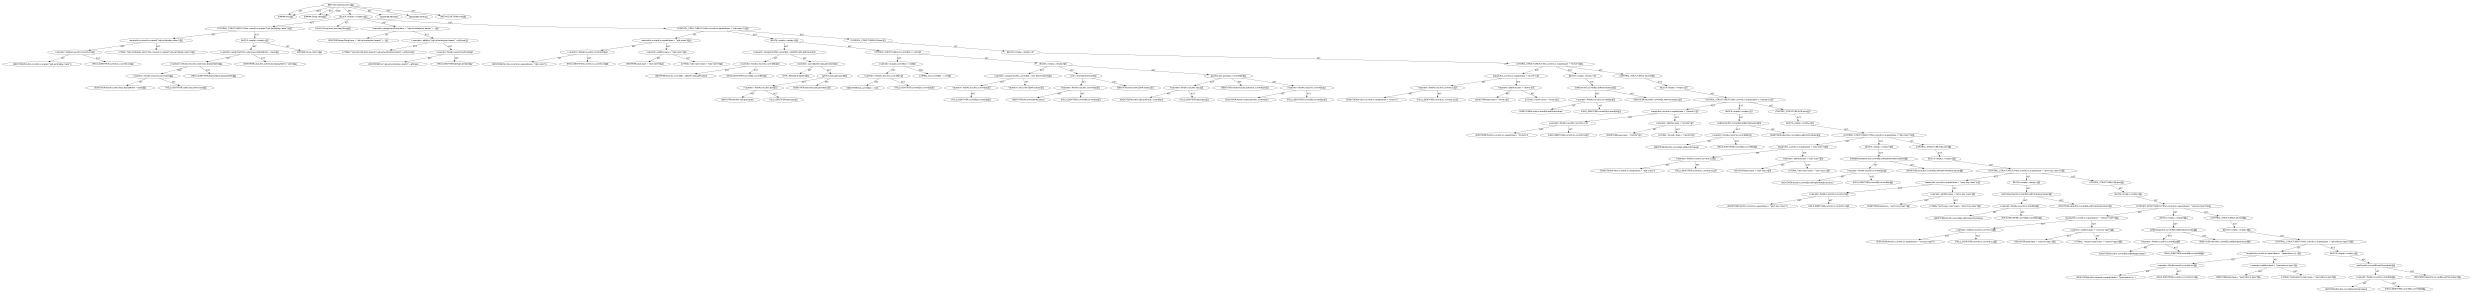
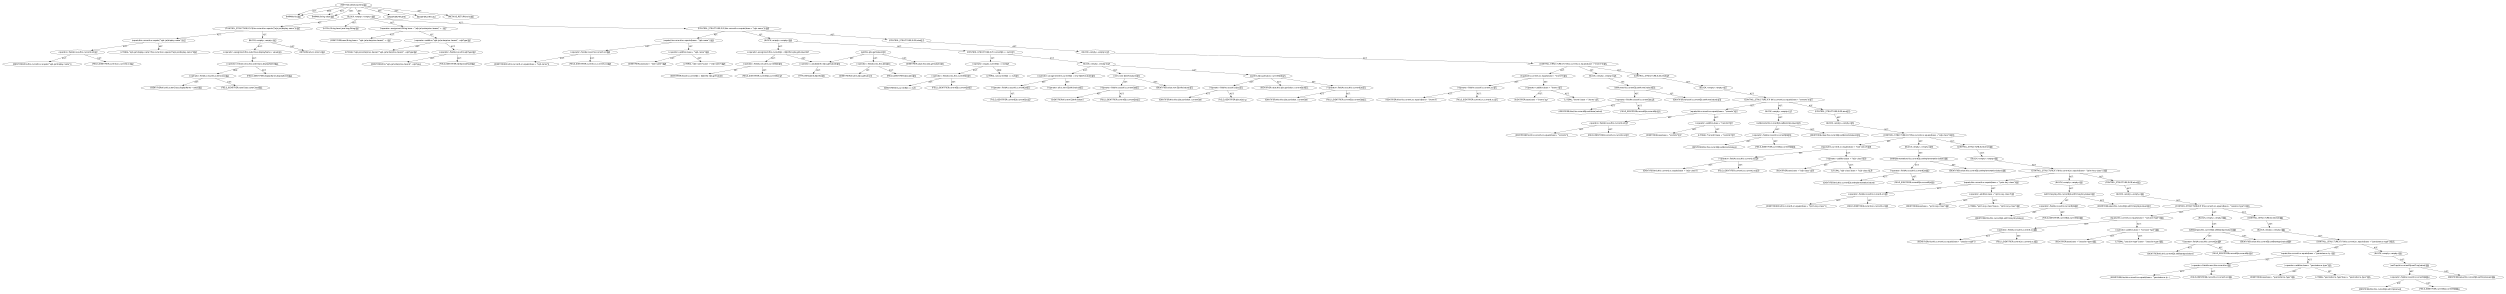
  digraph {
    fontname=Inter
    node [fontname=Inter]
    edge [fontname=Inter]
    n1 [label=<(METHOD,stdCharacters)<SUB>860</SUB>>]
    n2 [label=<(PARAM,this)<SUB>860</SUB>>]
    n3 [label=<(PARAM,String value)<SUB>860</SUB>>]
    n4 [label=<(BLOCK,&lt;empty&gt;,&lt;empty&gt;)<SUB>860</SUB>>]
    n5 [label=<(MODIFIER,PRIVATE)>]
    n6 [label=<(MODIFIER,VIRTUAL)>]
    n7 [label=<(METHOD_RETURN,void)<SUB>860</SUB>>]
    n8 [label=<(CONTROL_STRUCTURE,IF,if (this.currentLoc.equals(&quot;\\ejb-jar\\display-name&quot;)))<SUB>862</SUB>>]
    n9 [label=<(LOCAL,String base: java.lang.String)<SUB>867</SUB>>]
    n10 [label=<(&lt;operator&gt;.assignment,String base = &quot;\\ejb-jar\\enterprise-beans\\&quot; +...)<SUB>867</SUB>>]
    n11 [label=<(CONTROL_STRUCTURE,IF,if (this.currentLoc.equals(base + &quot;\\ejb-name&quot;)))<SUB>869</SUB>>]
    n12 [label=<(equals,this.currentLoc.equals(&quot;\\ejb-jar\\display-name&quot;))<SUB>862</SUB>>]
    n13 [label=<(BLOCK,&lt;empty&gt;,&lt;empty&gt;)<SUB>862</SUB>>]
    n14 [label=<(IDENTIFIER,base,String base = &quot;\\ejb-jar\\enterprise-beans\\&quot; +...)<SUB>867</SUB>>]
    n15 [label=<(&lt;operator&gt;.addition,&quot;\\ejb-jar\\enterprise-beans\\&quot; + ejbType)<SUB>867</SUB>>]
    n16 [label=<(equals,this.currentLoc.equals(base + &quot;\\ejb-name&quot;))<SUB>869</SUB>>]
    n17 [label=<(BLOCK,&lt;empty&gt;,&lt;empty&gt;)<SUB>869</SUB>>]
    n18 [label=<(CONTROL_STRUCTURE,ELSE,else)<SUB>875</SUB>>]
    n19 [label=<(&lt;operator&gt;.fieldAccess,this.currentLoc)<SUB>862</SUB>>]
    n20 [label=<(LITERAL,&quot;\\ejb-jar\\display-name&quot;,this.currentLoc.equals(&quot;\\ejb-jar\\display-name&quot;))<SUB>862</SUB>>]
    n21 [label=<(&lt;operator&gt;.assignment,this.outerClass.displayName = value)<SUB>863</SUB>>]
    n22 [label=<(RETURN,return;,return;)<SUB>864</SUB>>]
    n23 [label=<(IDENTIFIER,this,this.currentLoc.equals(&quot;\\ejb-jar\\display-name&quot;))>]
    n24 [label=<(FIELD_IDENTIFIER,currentLoc,currentLoc)<SUB>862</SUB>>]
    n25 [label=<(&lt;operator&gt;.fieldAccess,this.outerClass.displayName)<SUB>863</SUB>>]
-   n26 [label=<(IDENTIFIER,value,this.outerClass.displayName = value)<SUB>863</SUB>>]
    n27 [label=<(&lt;operator&gt;.fieldAccess,this.outerClass)<SUB>863</SUB>>]
    n28 [label=<(FIELD_IDENTIFIER,displayName,displayName)<SUB>863</SUB>>]
    n29 [label=<(IDENTIFIER,this,this.outerClass.displayName = value)<SUB>863</SUB>>]
    n30 [label=<(FIELD_IDENTIFIER,outerClass,outerClass)<SUB>863</SUB>>]
    n31 [label=<(LITERAL,&quot;\\ejb-jar\\enterprise-beans\\&quot;,&quot;\\ejb-jar\\enterprise-beans\\&quot; + ejbType)<SUB>867</SUB>>]
    n32 [label=<(&lt;operator&gt;.fieldAccess,this.ejbType)<SUB>867</SUB>>]
    n33 [label=<(IDENTIFIER,this,&quot;\\ejb-jar\\enterprise-beans\\&quot; + ejbType)>]
    n34 [label=<(FIELD_IDENTIFIER,ejbType,ejbType)<SUB>867</SUB>>]
    n35 [label=<(&lt;operator&gt;.fieldAccess,this.currentLoc)<SUB>869</SUB>>]
    n36 [label=<(&lt;operator&gt;.addition,base + &quot;\\ejb-name&quot;)<SUB>869</SUB>>]
    n37 [label=<(&lt;operator&gt;.assignment,this.currentEjb = (EjbInfo) ejbs.get(value))<SUB>870</SUB>>]
    n38 [label=<(CONTROL_STRUCTURE,IF,if (currentEjb == null))<SUB>871</SUB>>]
    n39 [label=<(BLOCK,&lt;empty&gt;,&lt;empty&gt;)<SUB>875</SUB>>]
    n40 [label=<(IDENTIFIER,this,this.currentLoc.equals(base + &quot;\\ejb-name&quot;))>]
    n41 [label=<(FIELD_IDENTIFIER,currentLoc,currentLoc)<SUB>869</SUB>>]
    n42 [label=<(IDENTIFIER,base,base + &quot;\\ejb-name&quot;)<SUB>869</SUB>>]
    n43 [label=<(LITERAL,&quot;\\ejb-name&quot;,base + &quot;\\ejb-name&quot;)<SUB>869</SUB>>]
    n44 [label=<(&lt;operator&gt;.fieldAccess,this.currentEjb)<SUB>870</SUB>>]
    n45 [label=<(&lt;operator&gt;.cast,(EjbInfo) ejbs.get(value))<SUB>870</SUB>>]
    n46 [label=<(&lt;operator&gt;.equals,currentEjb == null)<SUB>871</SUB>>]
    n47 [label=<(BLOCK,&lt;empty&gt;,&lt;empty&gt;)<SUB>871</SUB>>]
    n48 [label=<(IDENTIFIER,this,this.currentEjb = (EjbInfo) ejbs.get(value))>]
    n49 [label=<(FIELD_IDENTIFIER,currentEjb,currentEjb)<SUB>870</SUB>>]
    n50 [label=<(TYPE_REF,EjbInfo,EjbInfo)<SUB>870</SUB>>]
    n51 [label=<(get,this.ejbs.get(value))<SUB>870</SUB>>]
    n52 [label=<(&lt;operator&gt;.fieldAccess,this.ejbs)<SUB>870</SUB>>]
    n53 [label=<(IDENTIFIER,value,this.ejbs.get(value))<SUB>870</SUB>>]
    n54 [label=<(IDENTIFIER,this,this.ejbs.get(value))>]
    n55 [label=<(FIELD_IDENTIFIER,ejbs,ejbs)<SUB>870</SUB>>]
    n56 [label=<(&lt;operator&gt;.fieldAccess,this.currentEjb)<SUB>871</SUB>>]
    n57 [label=<(LITERAL,null,currentEjb == null)<SUB>871</SUB>>]
    n58 [label=<(&lt;operator&gt;.assignment,this.currentEjb = new EjbInfo(value))<SUB>872</SUB>>]
    n59 [label=<(&lt;init&gt;,new EjbInfo(value))<SUB>872</SUB>>]
    n60 [label=<(put,this.ejbs.put(value, currentEjb))<SUB>873</SUB>>]
    n61 [label=<(IDENTIFIER,this,currentEjb == null)>]
    n62 [label=<(FIELD_IDENTIFIER,currentEjb,currentEjb)<SUB>871</SUB>>]
    n63 [label=<(&lt;operator&gt;.fieldAccess,this.currentEjb)<SUB>872</SUB>>]
    n64 [label=<(&lt;operator&gt;.alloc,new EjbInfo(value))<SUB>872</SUB>>]
    n65 [label=<(&lt;operator&gt;.fieldAccess,this.currentEjb)<SUB>872</SUB>>]
    n66 [label=<(IDENTIFIER,value,new EjbInfo(value))<SUB>872</SUB>>]
    n67 [label=<(&lt;operator&gt;.fieldAccess,this.ejbs)<SUB>873</SUB>>]
    n68 [label=<(IDENTIFIER,value,this.ejbs.put(value, currentEjb))<SUB>873</SUB>>]
    n69 [label=<(&lt;operator&gt;.fieldAccess,this.currentEjb)<SUB>873</SUB>>]
    n70 [label=<(FIELD_IDENTIFIER,currentEjb,currentEjb)<SUB>872</SUB>>]
    n71 [label=<(IDENTIFIER,this,new EjbInfo(value))>]
    n72 [label=<(FIELD_IDENTIFIER,currentEjb,currentEjb)<SUB>872</SUB>>]
    n73 [label=<(IDENTIFIER,this,this.ejbs.put(value, currentEjb))>]
    n74 [label=<(FIELD_IDENTIFIER,ejbs,ejbs)<SUB>873</SUB>>]
    n75 [label=<(IDENTIFIER,this,this.ejbs.put(value, currentEjb))>]
    n76 [label=<(FIELD_IDENTIFIER,currentEjb,currentEjb)<SUB>873</SUB>>]
    n77 [label=<(CONTROL_STRUCTURE,IF,if (this.currentLoc.equals(base + &quot;\\home&quot;)))<SUB>875</SUB>>]
    n78 [label=<(equals,this.currentLoc.equals(base + &quot;\\home&quot;))<SUB>875</SUB>>]
    n79 [label=<(BLOCK,&lt;empty&gt;,&lt;empty&gt;)<SUB>875</SUB>>]
    n80 [label=<(CONTROL_STRUCTURE,ELSE,else)<SUB>877</SUB>>]
    n81 [label=<(&lt;operator&gt;.fieldAccess,this.currentLoc)<SUB>875</SUB>>]
    n82 [label=<(&lt;operator&gt;.addition,base + &quot;\\home&quot;)<SUB>875</SUB>>]
    n83 [label=<(setHome,this.currentEjb.setHome(value))<SUB>876</SUB>>]
    n84 [label=<(BLOCK,&lt;empty&gt;,&lt;empty&gt;)<SUB>877</SUB>>]
    n85 [label=<(IDENTIFIER,this,this.currentLoc.equals(base + &quot;\\home&quot;))>]
    n86 [label=<(FIELD_IDENTIFIER,currentLoc,currentLoc)<SUB>875</SUB>>]
    n87 [label=<(IDENTIFIER,base,base + &quot;\\home&quot;)<SUB>875</SUB>>]
    n88 [label=<(LITERAL,&quot;\\home&quot;,base + &quot;\\home&quot;)<SUB>875</SUB>>]
    n89 [label=<(&lt;operator&gt;.fieldAccess,this.currentEjb)<SUB>876</SUB>>]
    n90 [label=<(IDENTIFIER,value,this.currentEjb.setHome(value))<SUB>876</SUB>>]
    n91 [label=<(IDENTIFIER,this,this.currentEjb.setHome(value))>]
    n92 [label=<(FIELD_IDENTIFIER,currentEjb,currentEjb)<SUB>876</SUB>>]
    n93 [label=<(CONTROL_STRUCTURE,IF,if (this.currentLoc.equals(base + &quot;\\remote&quot;)))<SUB>877</SUB>>]
    n94 [label=<(equals,this.currentLoc.equals(base + &quot;\\remote&quot;))<SUB>877</SUB>>]
    n95 [label=<(BLOCK,&lt;empty&gt;,&lt;empty&gt;)<SUB>877</SUB>>]
    n96 [label=<(CONTROL_STRUCTURE,ELSE,else)<SUB>879</SUB>>]
    n97 [label=<(&lt;operator&gt;.fieldAccess,this.currentLoc)<SUB>877</SUB>>]
    n98 [label=<(&lt;operator&gt;.addition,base + &quot;\\remote&quot;)<SUB>877</SUB>>]
    n99 [label=<(setRemote,this.currentEjb.setRemote(value))<SUB>878</SUB>>]
    n100 [label=<(BLOCK,&lt;empty&gt;,&lt;empty&gt;)<SUB>879</SUB>>]
    n101 [label=<(IDENTIFIER,this,this.currentLoc.equals(base + &quot;\\remote&quot;))>]
    n102 [label=<(FIELD_IDENTIFIER,currentLoc,currentLoc)<SUB>877</SUB>>]
    n103 [label=<(IDENTIFIER,base,base + &quot;\\remote&quot;)<SUB>877</SUB>>]
    n104 [label=<(LITERAL,&quot;\\remote&quot;,base + &quot;\\remote&quot;)<SUB>877</SUB>>]
    n105 [label=<(&lt;operator&gt;.fieldAccess,this.currentEjb)<SUB>878</SUB>>]
    n106 [label=<(IDENTIFIER,value,this.currentEjb.setRemote(value))<SUB>878</SUB>>]
    n107 [label=<(IDENTIFIER,this,this.currentEjb.setRemote(value))>]
    n108 [label=<(FIELD_IDENTIFIER,currentEjb,currentEjb)<SUB>878</SUB>>]
    n109 [label=<(CONTROL_STRUCTURE,IF,if (this.currentLoc.equals(base + &quot;\\ejb-class&quot;)))<SUB>879</SUB>>]
    n110 [label=<(equals,this.currentLoc.equals(base + &quot;\\ejb-class&quot;))<SUB>879</SUB>>]
    n111 [label=<(BLOCK,&lt;empty&gt;,&lt;empty&gt;)<SUB>879</SUB>>]
    n112 [label=<(CONTROL_STRUCTURE,ELSE,else)<SUB>881</SUB>>]
    n113 [label=<(&lt;operator&gt;.fieldAccess,this.currentLoc)<SUB>879</SUB>>]
    n114 [label=<(&lt;operator&gt;.addition,base + &quot;\\ejb-class&quot;)<SUB>879</SUB>>]
    n115 [label=<(setImplementation,this.currentEjb.setImplementation(value))<SUB>880</SUB>>]
    n116 [label=<(BLOCK,&lt;empty&gt;,&lt;empty&gt;)<SUB>881</SUB>>]
    n117 [label=<(IDENTIFIER,this,this.currentLoc.equals(base + &quot;\\ejb-class&quot;))>]
    n118 [label=<(FIELD_IDENTIFIER,currentLoc,currentLoc)<SUB>879</SUB>>]
    n119 [label=<(IDENTIFIER,base,base + &quot;\\ejb-class&quot;)<SUB>879</SUB>>]
    n120 [label=<(LITERAL,&quot;\\ejb-class&quot;,base + &quot;\\ejb-class&quot;)<SUB>879</SUB>>]
    n121 [label=<(&lt;operator&gt;.fieldAccess,this.currentEjb)<SUB>880</SUB>>]
    n122 [label=<(IDENTIFIER,value,this.currentEjb.setImplementation(value))<SUB>880</SUB>>]
    n123 [label=<(IDENTIFIER,this,this.currentEjb.setImplementation(value))>]
    n124 [label=<(FIELD_IDENTIFIER,currentEjb,currentEjb)<SUB>880</SUB>>]
    n125 [label=<(CONTROL_STRUCTURE,IF,if (this.currentLoc.equals(base + &quot;\\prim-key-class&quot;)))<SUB>881</SUB>>]
    n126 [label=<(equals,this.currentLoc.equals(base + &quot;\\prim-key-class&quot;))<SUB>881</SUB>>]
    n127 [label=<(BLOCK,&lt;empty&gt;,&lt;empty&gt;)<SUB>881</SUB>>]
    n128 [label=<(CONTROL_STRUCTURE,ELSE,else)<SUB>883</SUB>>]
    n129 [label=<(&lt;operator&gt;.fieldAccess,this.currentLoc)<SUB>881</SUB>>]
    n130 [label=<(&lt;operator&gt;.addition,base + &quot;\\prim-key-class&quot;)<SUB>881</SUB>>]
    n131 [label=<(setPrimaryKey,this.currentEjb.setPrimaryKey(value))<SUB>882</SUB>>]
    n132 [label=<(BLOCK,&lt;empty&gt;,&lt;empty&gt;)<SUB>883</SUB>>]
    n133 [label=<(IDENTIFIER,this,this.currentLoc.equals(base + &quot;\\prim-key-class&quot;))>]
    n134 [label=<(FIELD_IDENTIFIER,currentLoc,currentLoc)<SUB>881</SUB>>]
    n135 [label=<(IDENTIFIER,base,base + &quot;\\prim-key-class&quot;)<SUB>881</SUB>>]
    n136 [label=<(LITERAL,&quot;\\prim-key-class&quot;,base + &quot;\\prim-key-class&quot;)<SUB>881</SUB>>]
    n137 [label=<(&lt;operator&gt;.fieldAccess,this.currentEjb)<SUB>882</SUB>>]
    n138 [label=<(IDENTIFIER,value,this.currentEjb.setPrimaryKey(value))<SUB>882</SUB>>]
    n139 [label=<(IDENTIFIER,this,this.currentEjb.setPrimaryKey(value))>]
    n140 [label=<(FIELD_IDENTIFIER,currentEjb,currentEjb)<SUB>882</SUB>>]
    n141 [label=<(CONTROL_STRUCTURE,IF,if (this.currentLoc.equals(base + &quot;\\session-type&quot;)))<SUB>883</SUB>>]
    n142 [label=<(equals,this.currentLoc.equals(base + &quot;\\session-type&quot;))<SUB>883</SUB>>]
    n143 [label=<(BLOCK,&lt;empty&gt;,&lt;empty&gt;)<SUB>883</SUB>>]
    n144 [label=<(CONTROL_STRUCTURE,ELSE,else)<SUB>885</SUB>>]
    n145 [label=<(&lt;operator&gt;.fieldAccess,this.currentLoc)<SUB>883</SUB>>]
    n146 [label=<(&lt;operator&gt;.addition,base + &quot;\\session-type&quot;)<SUB>883</SUB>>]
    n147 [label=<(setBeantype,this.currentEjb.setBeantype(value))<SUB>884</SUB>>]
    n148 [label=<(BLOCK,&lt;empty&gt;,&lt;empty&gt;)<SUB>885</SUB>>]
    n149 [label=<(IDENTIFIER,this,this.currentLoc.equals(base + &quot;\\session-type&quot;))>]
    n150 [label=<(FIELD_IDENTIFIER,currentLoc,currentLoc)<SUB>883</SUB>>]
    n151 [label=<(IDENTIFIER,base,base + &quot;\\session-type&quot;)<SUB>883</SUB>>]
    n152 [label=<(LITERAL,&quot;\\session-type&quot;,base + &quot;\\session-type&quot;)<SUB>883</SUB>>]
    n153 [label=<(&lt;operator&gt;.fieldAccess,this.currentEjb)<SUB>884</SUB>>]
    n154 [label=<(IDENTIFIER,value,this.currentEjb.setBeantype(value))<SUB>884</SUB>>]
    n155 [label=<(IDENTIFIER,this,this.currentEjb.setBeantype(value))>]
    n156 [label=<(FIELD_IDENTIFIER,currentEjb,currentEjb)<SUB>884</SUB>>]
    n157 [label=<(CONTROL_STRUCTURE,IF,if (this.currentLoc.equals(base + &quot;\\persistence-type&quot;)))<SUB>885</SUB>>]
    n158 [label=<(equals,this.currentLoc.equals(base + &quot;\\persistence-ty...)<SUB>885</SUB>>]
    n159 [label=<(BLOCK,&lt;empty&gt;,&lt;empty&gt;)<SUB>885</SUB>>]
    n160 [label=<(&lt;operator&gt;.fieldAccess,this.currentLoc)<SUB>885</SUB>>]
    n161 [label=<(&lt;operator&gt;.addition,base + &quot;\\persistence-type&quot;)<SUB>885</SUB>>]
    n162 [label=<(setCmp,this.currentEjb.setCmp(value))<SUB>886</SUB>>]
    n163 [label=<(IDENTIFIER,this,this.currentLoc.equals(base + &quot;\\persistence-ty...)>]
    n164 [label=<(FIELD_IDENTIFIER,currentLoc,currentLoc)<SUB>885</SUB>>]
    n165 [label=<(IDENTIFIER,base,base + &quot;\\persistence-type&quot;)<SUB>885</SUB>>]
    n166 [label=<(LITERAL,&quot;\\persistence-type&quot;,base + &quot;\\persistence-type&quot;)<SUB>885</SUB>>]
    n167 [label=<(&lt;operator&gt;.fieldAccess,this.currentEjb)<SUB>886</SUB>>]
    n168 [label=<(IDENTIFIER,value,this.currentEjb.setCmp(value))<SUB>886</SUB>>]
    n169 [label=<(IDENTIFIER,this,this.currentEjb.setCmp(value))>]
    n170 [label=<(FIELD_IDENTIFIER,currentEjb,currentEjb)<SUB>886</SUB>>]
    n1 -> n2 [label="AST: "]
    n1 -> n2 [label="DDG: "]
    n1 -> n3 [label="AST: "]
    n1 -> n3 [label="DDG: "]
    n1 -> n4 [label="AST: "]
    n1 -> n5 [label="AST: "]
    n1 -> n6 [label="AST: "]
    n1 -> n7 [label="AST: "]
    n4 -> n8 [label="AST: "]
    n4 -> n9 [label="AST: "]
    n4 -> n10 [label="AST: "]
    n4 -> n11 [label="AST: "]
    n8 -> n12 [label="AST: "]
    n8 -> n13 [label="AST: "]
    n10 -> n14 [label="AST: "]
    n10 -> n15 [label="AST: "]
    n11 -> n16 [label="AST: "]
    n11 -> n17 [label="AST: "]
    n11 -> n18 [label="AST: "]
    n12 -> n19 [label="AST: "]
    n12 -> n20 [label="AST: "]
    n13 -> n21 [label="AST: "]
    n13 -> n22 [label="AST: "]
    n15 -> n31 [label="AST: "]
    n15 -> n32 [label="AST: "]
    n16 -> n35 [label="AST: "]
    n16 -> n36 [label="AST: "]
    n17 -> n37 [label="AST: "]
    n17 -> n38 [label="AST: "]
    n18 -> n39 [label="AST: "]
    n19 -> n23 [label="AST: "]
    n19 -> n24 [label="AST: "]
    n21 -> n25 [label="AST: "]
-   n21 -> n26 [label="AST: "]
    n25 -> n27 [label="DDG: "]
    n25 -> n28 [label="AST: "]
    n27 -> n29 [label="AST: "]
    n27 -> n30 [label="AST: "]
    n32 -> n33 [label="AST: "]
    n32 -> n34 [label="AST: "]
    n35 -> n40 [label="AST: "]
    n35 -> n41 [label="AST: "]
    n36 -> n42 [label="AST: "]
    n36 -> n43 [label="AST: "]
    n37 -> n44 [label="AST: "]
    n37 -> n45 [label="AST: "]
    n38 -> n46 [label="AST: "]
    n38 -> n47 [label="AST: "]
    n39 -> n77 [label="AST: "]
    n44 -> n48 [label="AST: "]
    n44 -> n49 [label="AST: "]
    n45 -> n50 [label="AST: "]
-   n45 -> n51 [label="AST: "]
+   n51 -> n45 [label="AST: "]
    n46 -> n56 [label="AST: "]
    n46 -> n57 [label="DDG: "]
    n47 -> n58 [label="AST: "]
    n47 -> n59 [label="AST: "]
    n47 -> n60 [label="AST: "]
    n51 -> n52 [label="AST: "]
    n51 -> n53 [label="AST: "]
    n52 -> n54 [label="AST: "]
    n52 -> n55 [label="AST: "]
    n56 -> n61 [label="AST: "]
    n56 -> n62 [label="AST: "]
    n58 -> n63 [label="AST: "]
    n58 -> n64 [label="AST: "]
    n59 -> n65 [label="AST: "]
    n59 -> n66 [label="AST: "]
    n60 -> n67 [label="AST: "]
    n60 -> n68 [label="AST: "]
    n60 -> n69 [label="AST: "]
    n63 -> n70 [label="AST: "]
    n65 -> n71 [label="AST: "]
    n65 -> n72 [label="AST: "]
    n67 -> n73 [label="AST: "]
    n67 -> n74 [label="AST: "]
    n69 -> n75 [label="AST: "]
    n69 -> n76 [label="AST: "]
    n77 -> n78 [label="AST: "]
    n77 -> n79 [label="AST: "]
    n77 -> n80 [label="AST: "]
    n78 -> n81 [label="AST: "]
    n78 -> n82 [label="AST: "]
    n79 -> n83 [label="AST: "]
    n80 -> n84 [label="AST: "]
    n81 -> n85 [label="AST: "]
    n81 -> n86 [label="AST: "]
    n82 -> n87 [label="AST: "]
    n82 -> n88 [label="AST: "]
    n83 -> n89 [label="AST: "]
    n83 -> n90 [label="AST: "]
    n84 -> n93 [label="AST: "]
    n89 -> n91 [label="AST: "]
    n89 -> n92 [label="AST: "]
    n93 -> n94 [label="AST: "]
    n93 -> n95 [label="AST: "]
    n93 -> n96 [label="AST: "]
    n94 -> n97 [label="AST: "]
    n94 -> n98 [label="AST: "]
    n95 -> n99 [label="AST: "]
    n96 -> n100 [label="AST: "]
    n97 -> n101 [label="AST: "]
    n97 -> n102 [label="AST: "]
    n98 -> n103 [label="AST: "]
    n98 -> n104 [label="AST: "]
    n99 -> n105 [label="AST: "]
    n99 -> n106 [label="AST: "]
    n100 -> n109 [label="AST: "]
    n105 -> n107 [label="AST: "]
    n105 -> n108 [label="AST: "]
    n109 -> n110 [label="AST: "]
    n109 -> n111 [label="AST: "]
    n109 -> n112 [label="AST: "]
    n110 -> n113 [label="AST: "]
    n110 -> n114 [label="AST: "]
    n111 -> n115 [label="AST: "]
    n112 -> n116 [label="AST: "]
    n113 -> n117 [label="AST: "]
    n113 -> n118 [label="AST: "]
    n114 -> n119 [label="AST: "]
    n114 -> n120 [label="AST: "]
    n115 -> n121 [label="AST: "]
    n115 -> n122 [label="AST: "]
    n116 -> n125 [label="AST: "]
    n121 -> n123 [label="AST: "]
    n121 -> n124 [label="AST: "]
    n125 -> n126 [label="AST: "]
    n125 -> n127 [label="AST: "]
    n125 -> n128 [label="AST: "]
    n126 -> n129 [label="AST: "]
    n126 -> n130 [label="AST: "]
    n127 -> n131 [label="AST: "]
    n128 -> n132 [label="AST: "]
    n129 -> n133 [label="AST: "]
    n129 -> n134 [label="AST: "]
    n130 -> n135 [label="AST: "]
    n130 -> n136 [label="AST: "]
    n131 -> n137 [label="AST: "]
    n131 -> n138 [label="AST: "]
    n132 -> n141 [label="AST: "]
    n137 -> n139 [label="AST: "]
    n137 -> n140 [label="AST: "]
    n141 -> n142 [label="AST: "]
    n141 -> n143 [label="AST: "]
    n141 -> n144 [label="AST: "]
    n142 -> n145 [label="AST: "]
    n142 -> n146 [label="AST: "]
    n143 -> n147 [label="AST: "]
    n144 -> n148 [label="AST: "]
    n145 -> n149 [label="AST: "]
    n145 -> n150 [label="AST: "]
    n146 -> n151 [label="AST: "]
    n146 -> n152 [label="AST: "]
    n147 -> n153 [label="AST: "]
    n147 -> n154 [label="AST: "]
    n148 -> n157 [label="AST: "]
    n153 -> n155 [label="AST: "]
    n153 -> n156 [label="AST: "]
    n157 -> n158 [label="AST: "]
    n157 -> n159 [label="AST: "]
    n158 -> n160 [label="AST: "]
    n158 -> n161 [label="AST: "]
    n159 -> n162 [label="AST: "]
    n160 -> n163 [label="AST: "]
    n160 -> n164 [label="AST: "]
    n161 -> n165 [label="AST: "]
    n161 -> n166 [label="AST: "]
    n162 -> n167 [label="AST: "]
    n162 -> n168 [label="AST: "]
    n167 -> n169 [label="AST: "]
    n167 -> n170 [label="AST: "]
  }
